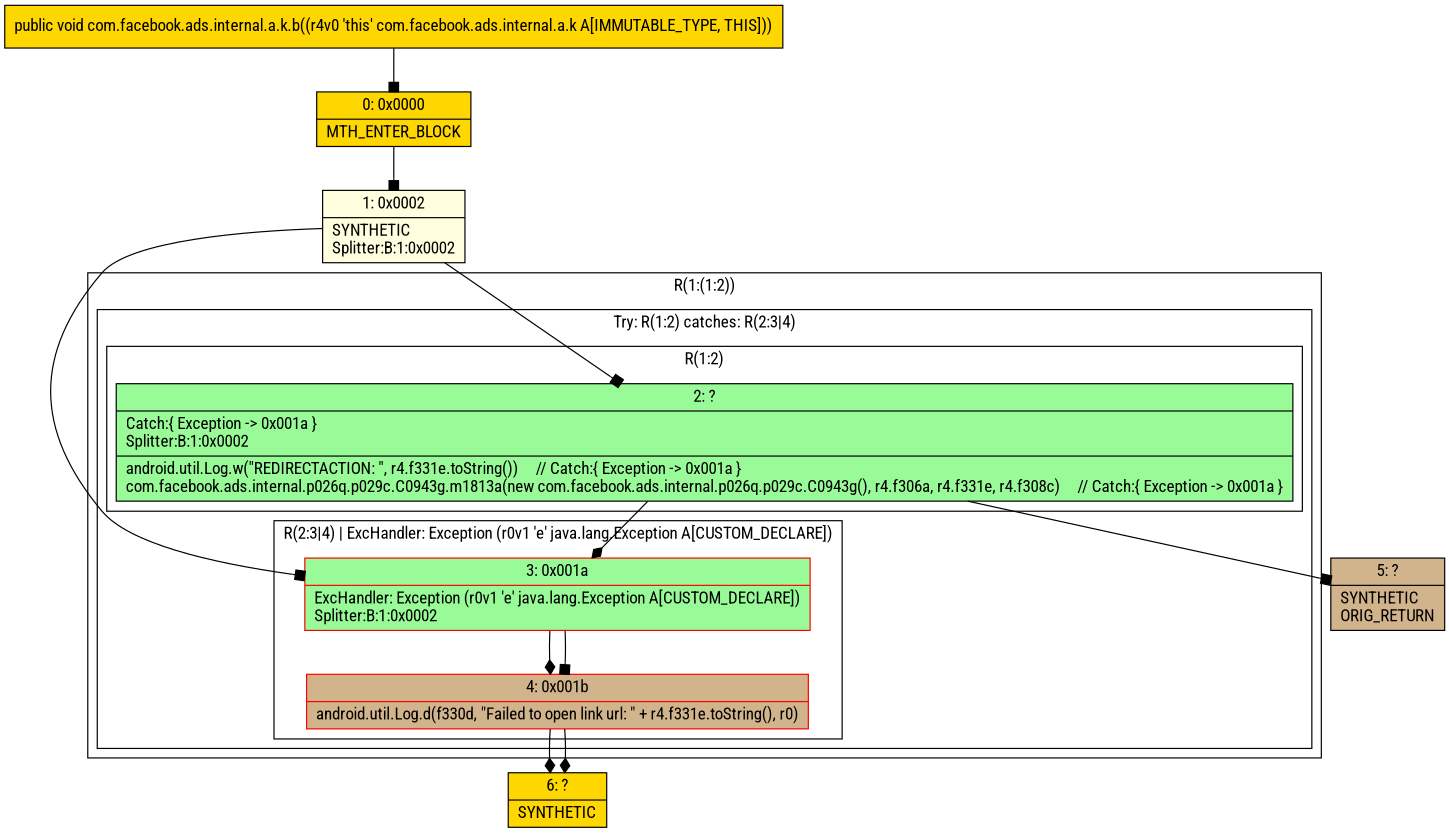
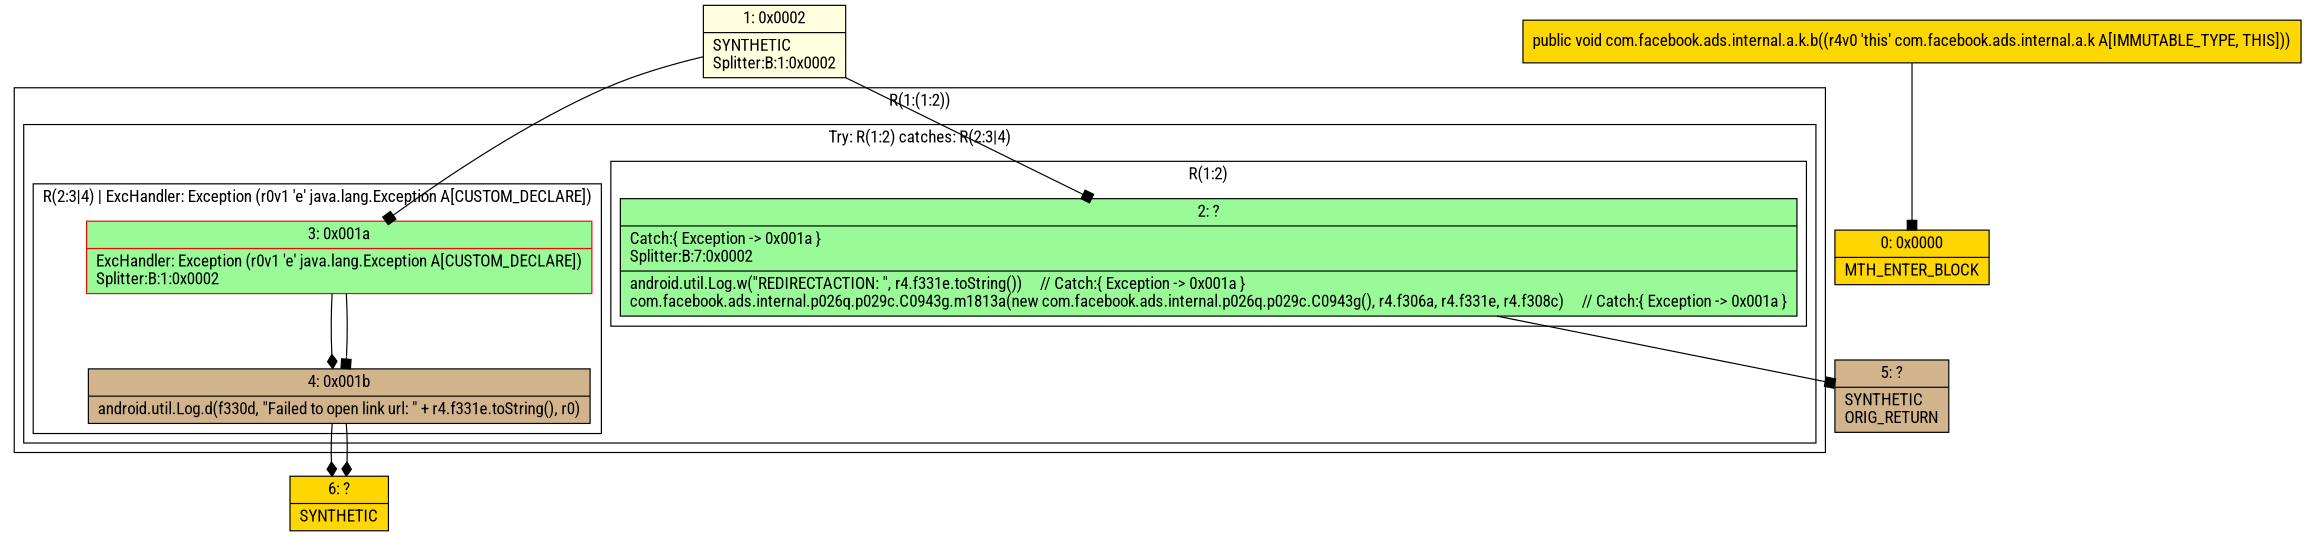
  digraph {
    fontname="Roboto Condensed"
    node [color=black fillcolor=gold fontname="Roboto Condensed" shape=record style=filled]
    edge [arrowhead=box fontname="Roboto Condensed"]
-   n1 [fillcolor=palegreen label="{2\:\ ?|Catch:\{ Exception \-\> 0x001a \}\lSplitter:B:1:0x0002\l|android.util.Log.w(\"REDIRECTACTION: \", r4.f331e.toString())     \/\/ Catch:\{ Exception \-\> 0x001a \}\lcom.facebook.ads.internal.p026q.p029c.C0943g.m1813a(new com.facebook.ads.internal.p026q.p029c.C0943g(), r4.f306a, r4.f331e, r4.f308c)     \/\/ Catch:\{ Exception \-\> 0x001a \}\l}"]
+   n1 [fillcolor=palegreen label="{2\:\ ?|Catch:\{ Exception \-\> 0x001a \}\lSplitter:B:7:0x0002\l|android.util.Log.w(\"REDIRECTACTION: \", r4.f331e.toString())     \/\/ Catch:\{ Exception \-\> 0x001a \}\lcom.facebook.ads.internal.p026q.p029c.C0943g.m1813a(new com.facebook.ads.internal.p026q.p029c.C0943g(), r4.f306a, r4.f331e, r4.f308c)     \/\/ Catch:\{ Exception \-\> 0x001a \}\l}"]
    n2 [color=red fillcolor=palegreen label="{3\:\ 0x001a|ExcHandler: Exception (r0v1 'e' java.lang.Exception A[CUSTOM_DECLARE])\lSplitter:B:1:0x0002\l}"]
-   n3 [color=red fillcolor=tan label="{4\:\ 0x001b|android.util.Log.d(f330d, \"Failed to open link url: \" + r4.f331e.toString(), r0)\l}"]
+   n3 [fillcolor=tan label="{4\:\ 0x001b|android.util.Log.d(f330d, \"Failed to open link url: \" + r4.f331e.toString(), r0)\l}"]
    n4 [fillcolor=tan label="{5\:\ ?|SYNTHETIC\lORIG_RETURN\l}"]
    n5 [label="{6\:\ ?|SYNTHETIC\l}"]
    n6 [label="{0\:\ 0x0000|MTH_ENTER_BLOCK\l}"]
    n7 [fillcolor=lightyellow label="{1\:\ 0x0002|SYNTHETIC\lSplitter:B:1:0x0002\l}"]
    n8 [label="{public void com.facebook.ads.internal.a.k.b((r4v0 'this' com.facebook.ads.internal.a.k A[IMMUTABLE_TYPE, THIS])) }"]
    subgraph cluster_1 {
      label="R(1:(1:2))"
      subgraph cluster_2 {
        label="Try: R(1:2) catches: R(2:3|4)"
        subgraph cluster_3 {
          label="R(1:2)"
          n1
        }
        subgraph cluster_4 {
          label="R(2:3|4) | ExcHandler: Exception (r0v1 'e' java.lang.Exception A[CUSTOM_DECLARE])\l"
          n2
          n3
        }
      }
    }
    subgraph cluster_5 {
      label="R(2:3|4) | ExcHandler: Exception (r0v1 'e' java.lang.Exception A[CUSTOM_DECLARE])\l"
    }
-   n1 -> n2 [arrowhead=diamond]
    n1 -> n4
    n2 -> n3 [arrowhead=diamond]
    n2 -> n3
    n3 -> n5 [arrowhead=diamond]
    n3 -> n5 [arrowhead=diamond]
-   n6 -> n7
    n7 -> n1
    n7 -> n2
    n8 -> n6
  }
